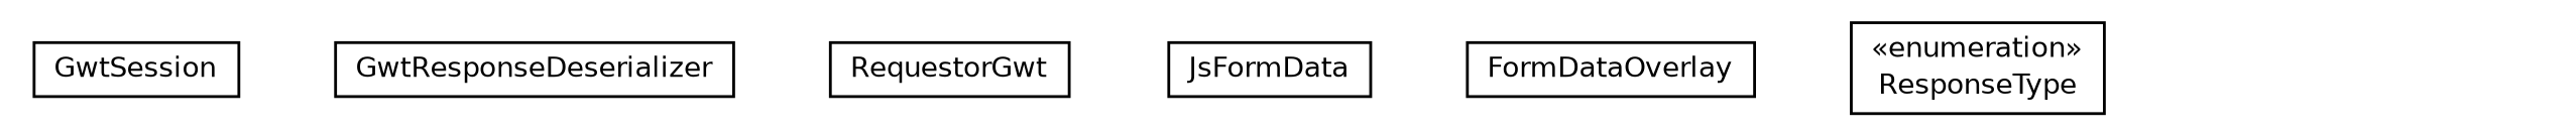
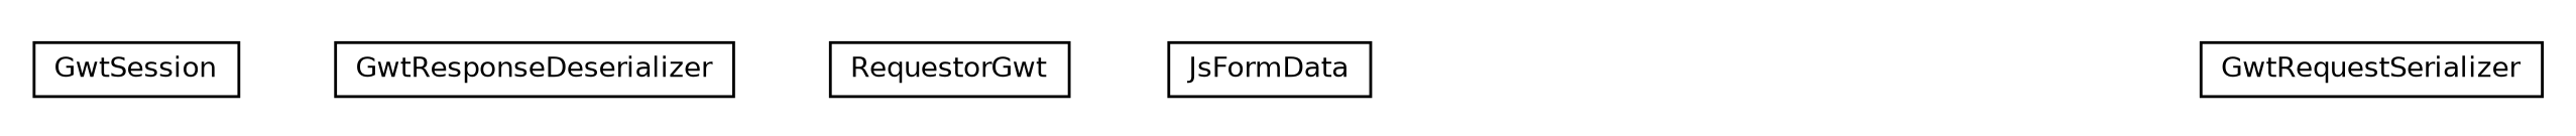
  digraph {
    nodesep=0.25
    ranksep=0.5
    node [fontcolor=black fontname=Helvetica fontsize=10.0 shape=plaintext]
    n1 [label=<<table title="io.reinert.requestor.gwt.GwtSession" border="0" cellborder="1" cellspacing="0" cellpadding="2" port="p" href="./GwtSession.html"> 		<tr><td><table border="0" cellspacing="0" cellpadding="1"> <tr><td align="center" balign="center"> GwtSession </td></tr> 		</table></td></tr> 		</table>>]
    n2 [label=<<table title="io.reinert.requestor.gwt.GwtResponseDeserializer" border="0" cellborder="1" cellspacing="0" cellpadding="2" port="p" href="./GwtResponseDeserializer.html"> 		<tr><td><table border="0" cellspacing="0" cellpadding="1"> <tr><td align="center" balign="center"> GwtResponseDeserializer </td></tr> 		</table></td></tr> 		</table>>]
    n3 [label=<<table title="io.reinert.requestor.gwt.RequestorGwt" border="0" cellborder="1" cellspacing="0" cellpadding="2" port="p" href="./RequestorGwt.html"> 		<tr><td><table border="0" cellspacing="0" cellpadding="1"> <tr><td align="center" balign="center"> RequestorGwt </td></tr> 		</table></td></tr> 		</table>>]
    n4 [label=<<table title="io.reinert.requestor.gwt.JsFormData" border="0" cellborder="1" cellspacing="0" cellpadding="2" port="p" href="./JsFormData.html"> 		<tr><td><table border="0" cellspacing="0" cellpadding="1"> <tr><td align="center" balign="center"> JsFormData </td></tr> 		</table></td></tr> 		</table>>]
-   n5 [label=<<table title="io.reinert.requestor.gwt.FormDataOverlay" border="0" cellborder="1" cellspacing="0" cellpadding="2" port="p" href="./FormDataOverlay.html"> 		<tr><td><table border="0" cellspacing="0" cellpadding="1"> <tr><td align="center" balign="center"> FormDataOverlay </td></tr> 		</table></td></tr> 		</table>>]
-   n6 [label=<<table title="io.reinert.requestor.gwt.ResponseType" border="0" cellborder="1" cellspacing="0" cellpadding="2" port="p" href="./ResponseType.html"> 		<tr><td><table border="0" cellspacing="0" cellpadding="1"> <tr><td align="center" balign="center"> &#171;enumeration&#187; </td></tr> <tr><td align="center" balign="center"> ResponseType </td></tr> 		</table></td></tr> 		</table>>]
+   n7 [label=<<table title="io.reinert.requestor.gwt.GwtRequestSerializer" border="0" cellborder="1" cellspacing="0" cellpadding="2" port="p" href="./GwtRequestSerializer.html"> 		<tr><td><table border="0" cellspacing="0" cellpadding="1"> <tr><td align="center" balign="center"> GwtRequestSerializer </td></tr> 		</table></td></tr> 		</table>>]
  }
